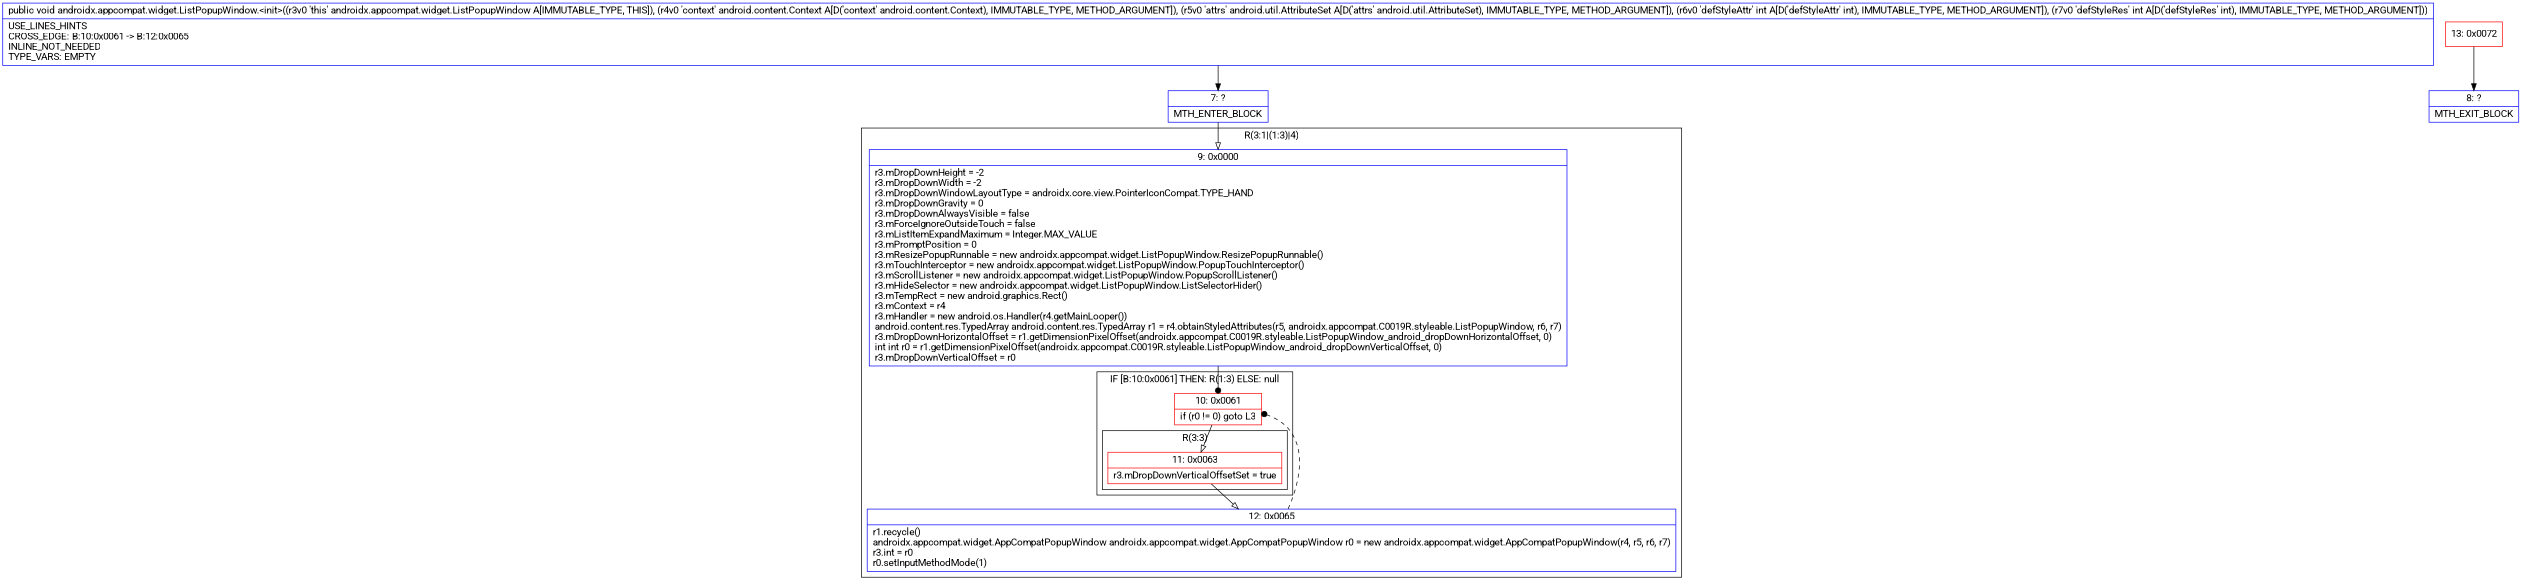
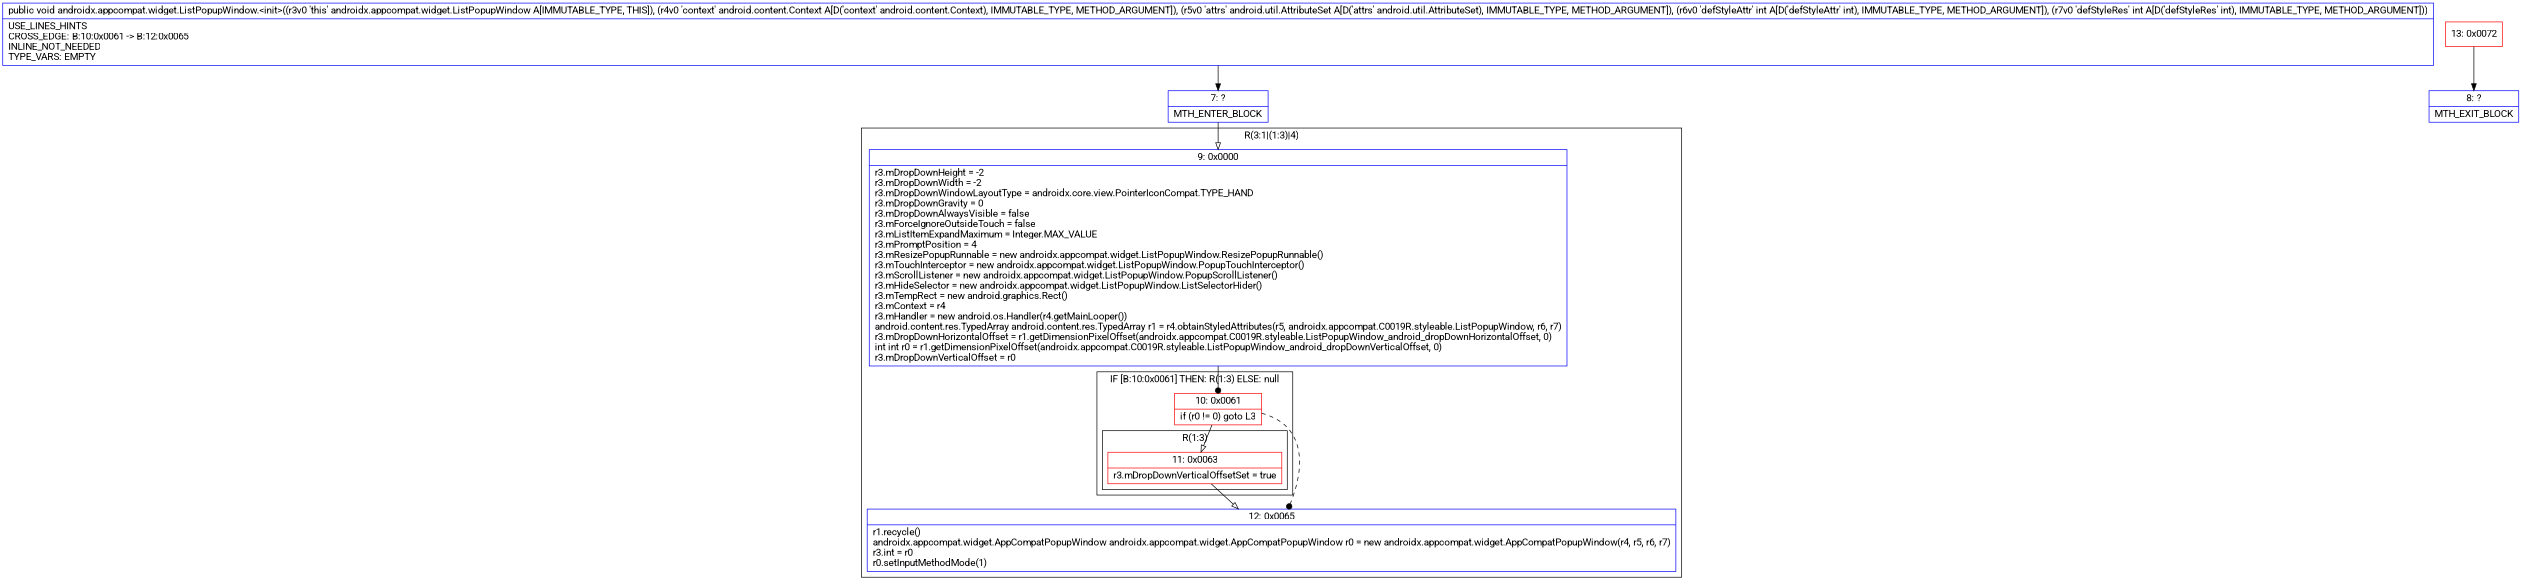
  digraph {
    fontname=Roboto
    node [color=blue fontname=Roboto shape=record]
    edge [arrowhead=onormal fontname=Roboto]
    n1 [color=red label="{11\:\ 0x0063|r3.mDropDownVerticalOffsetSet = true\l}"]
    n2 [color=red label="{10\:\ 0x0061|if (r0 != 0) goto L3\l}"]
-   n3 [label="{9\:\ 0x0000|r3.mDropDownHeight = \-2\lr3.mDropDownWidth = \-2\lr3.mDropDownWindowLayoutType = androidx.core.view.PointerIconCompat.TYPE_HAND\lr3.mDropDownGravity = 0\lr3.mDropDownAlwaysVisible = false\lr3.mForceIgnoreOutsideTouch = false\lr3.mListItemExpandMaximum = Integer.MAX_VALUE\lr3.mPromptPosition = 0\lr3.mResizePopupRunnable = new androidx.appcompat.widget.ListPopupWindow.ResizePopupRunnable()\lr3.mTouchInterceptor = new androidx.appcompat.widget.ListPopupWindow.PopupTouchInterceptor()\lr3.mScrollListener = new androidx.appcompat.widget.ListPopupWindow.PopupScrollListener()\lr3.mHideSelector = new androidx.appcompat.widget.ListPopupWindow.ListSelectorHider()\lr3.mTempRect = new android.graphics.Rect()\lr3.mContext = r4\lr3.mHandler = new android.os.Handler(r4.getMainLooper())\landroid.content.res.TypedArray android.content.res.TypedArray r1 = r4.obtainStyledAttributes(r5, androidx.appcompat.C0019R.styleable.ListPopupWindow, r6, r7)\lr3.mDropDownHorizontalOffset = r1.getDimensionPixelOffset(androidx.appcompat.C0019R.styleable.ListPopupWindow_android_dropDownHorizontalOffset, 0)\lint int r0 = r1.getDimensionPixelOffset(androidx.appcompat.C0019R.styleable.ListPopupWindow_android_dropDownVerticalOffset, 0)\lr3.mDropDownVerticalOffset = r0\l}"]
+   n3 [label="{9\:\ 0x0000|r3.mDropDownHeight = \-2\lr3.mDropDownWidth = \-2\lr3.mDropDownWindowLayoutType = androidx.core.view.PointerIconCompat.TYPE_HAND\lr3.mDropDownGravity = 0\lr3.mDropDownAlwaysVisible = false\lr3.mForceIgnoreOutsideTouch = false\lr3.mListItemExpandMaximum = Integer.MAX_VALUE\lr3.mPromptPosition = 4\lr3.mResizePopupRunnable = new androidx.appcompat.widget.ListPopupWindow.ResizePopupRunnable()\lr3.mTouchInterceptor = new androidx.appcompat.widget.ListPopupWindow.PopupTouchInterceptor()\lr3.mScrollListener = new androidx.appcompat.widget.ListPopupWindow.PopupScrollListener()\lr3.mHideSelector = new androidx.appcompat.widget.ListPopupWindow.ListSelectorHider()\lr3.mTempRect = new android.graphics.Rect()\lr3.mContext = r4\lr3.mHandler = new android.os.Handler(r4.getMainLooper())\landroid.content.res.TypedArray android.content.res.TypedArray r1 = r4.obtainStyledAttributes(r5, androidx.appcompat.C0019R.styleable.ListPopupWindow, r6, r7)\lr3.mDropDownHorizontalOffset = r1.getDimensionPixelOffset(androidx.appcompat.C0019R.styleable.ListPopupWindow_android_dropDownHorizontalOffset, 0)\lint int r0 = r1.getDimensionPixelOffset(androidx.appcompat.C0019R.styleable.ListPopupWindow_android_dropDownVerticalOffset, 0)\lr3.mDropDownVerticalOffset = r0\l}"]
    n4 [label="{12\:\ 0x0065|r1.recycle()\landroidx.appcompat.widget.AppCompatPopupWindow androidx.appcompat.widget.AppCompatPopupWindow r0 = new androidx.appcompat.widget.AppCompatPopupWindow(r4, r5, r6, r7)\lr3.int = r0\lr0.setInputMethodMode(1)\l}"]
    n5 [color=red label="{13\:\ 0x0072}"]
    n6 [label="{8\:\ ?|MTH_EXIT_BLOCK\l}"]
    n7 [label="{7\:\ ?|MTH_ENTER_BLOCK\l}"]
    n8 [label="{public void androidx.appcompat.widget.ListPopupWindow.\<init\>((r3v0 'this' androidx.appcompat.widget.ListPopupWindow A[IMMUTABLE_TYPE, THIS]), (r4v0 'context' android.content.Context A[D('context' android.content.Context), IMMUTABLE_TYPE, METHOD_ARGUMENT]), (r5v0 'attrs' android.util.AttributeSet A[D('attrs' android.util.AttributeSet), IMMUTABLE_TYPE, METHOD_ARGUMENT]), (r6v0 'defStyleAttr' int A[D('defStyleAttr' int), IMMUTABLE_TYPE, METHOD_ARGUMENT]), (r7v0 'defStyleRes' int A[D('defStyleRes' int), IMMUTABLE_TYPE, METHOD_ARGUMENT]))  | USE_LINES_HINTS\lCROSS_EDGE: B:10:0x0061 \-\> B:12:0x0065\lINLINE_NOT_NEEDED\lTYPE_VARS: EMPTY\l}"]
    subgraph cluster_1 {
      label="R(3:1|(1:3)|4)"
      n3
      n4
      subgraph cluster_2 {
        label="IF [B:10:0x0061] THEN: R(1:3) ELSE: null"
        n2
        subgraph cluster_3 {
-         label="R(3:3)"
+         label="R(1:3)"
          n1
        }
      }
    }
    n1 -> n4
    n2 -> n1
-   n4 -> n2 [arrowhead=dot style=dashed]
+   n2 -> n4 [arrowhead=dot style=dashed]
    n3 -> n2 [arrowhead=dot]
    n5 -> n6 [arrowhead=normal]
    n7 -> n3
    n8 -> n7 [arrowhead=normal]
  }
